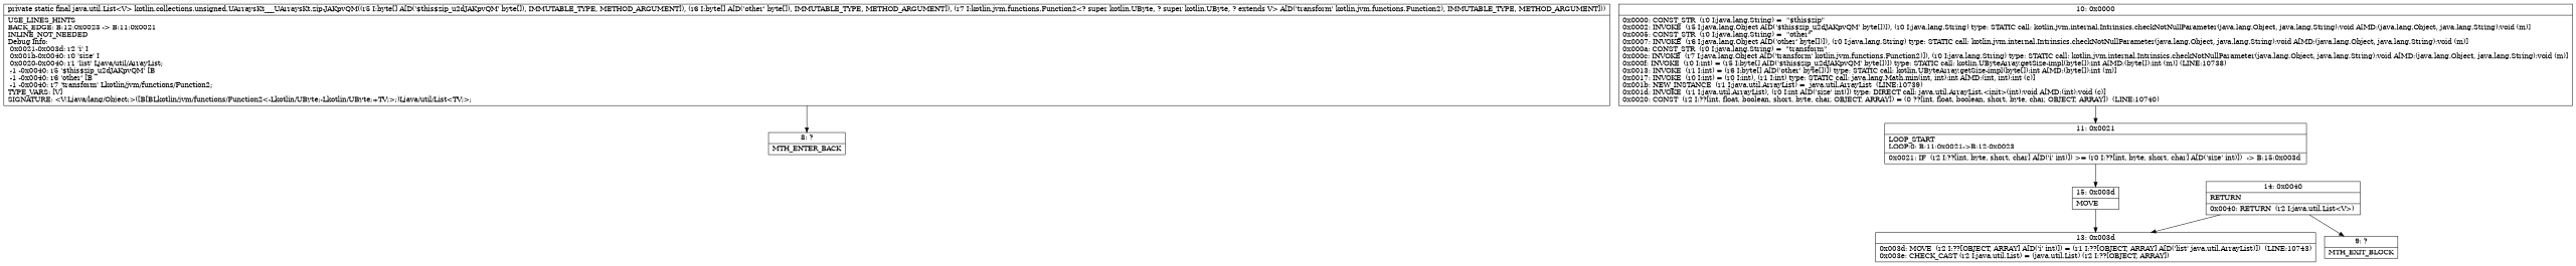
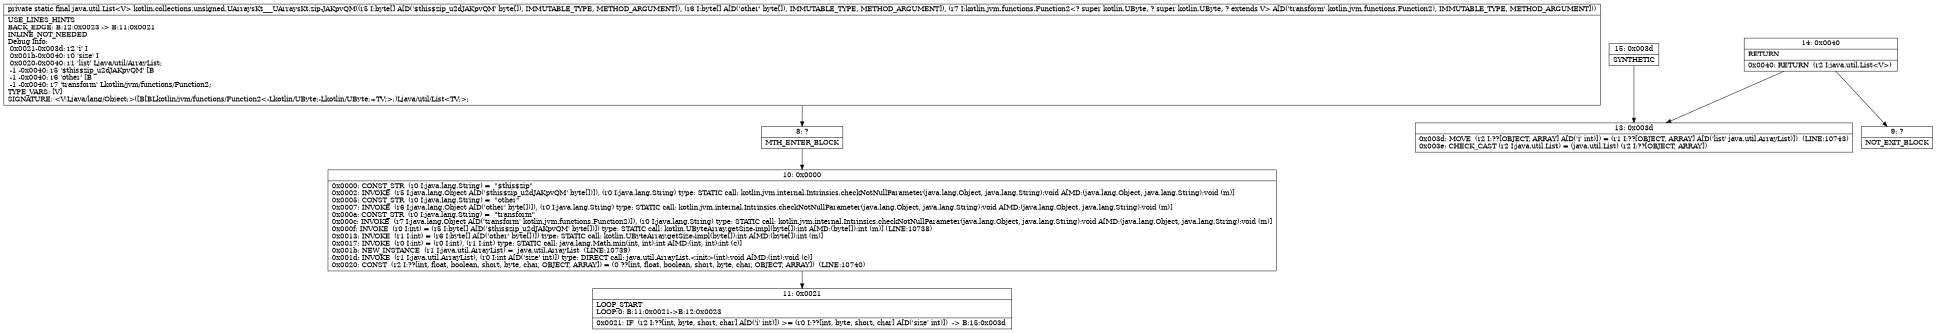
  digraph {
    node [shape=record]
-   n1 [label="{8\:\ ?|MTH_ENTER_BACK\l}"]
+   n1 [label="{8\:\ ?|MTH_ENTER_BLOCK\l}"]
    n2 [label="{10\:\ 0x0000|0x0000: CONST_STR  (r0 I:java.lang.String) =  \"$this$zip\" \l0x0002: INVOKE  (r5 I:java.lang.Object A[D('$this$zip_u2dJAKpvQM' byte[])]), (r0 I:java.lang.String) type: STATIC call: kotlin.jvm.internal.Intrinsics.checkNotNullParameter(java.lang.Object, java.lang.String):void A[MD:(java.lang.Object, java.lang.String):void (m)]\l0x0005: CONST_STR  (r0 I:java.lang.String) =  \"other\" \l0x0007: INVOKE  (r6 I:java.lang.Object A[D('other' byte[])]), (r0 I:java.lang.String) type: STATIC call: kotlin.jvm.internal.Intrinsics.checkNotNullParameter(java.lang.Object, java.lang.String):void A[MD:(java.lang.Object, java.lang.String):void (m)]\l0x000a: CONST_STR  (r0 I:java.lang.String) =  \"transform\" \l0x000c: INVOKE  (r7 I:java.lang.Object A[D('transform' kotlin.jvm.functions.Function2)]), (r0 I:java.lang.String) type: STATIC call: kotlin.jvm.internal.Intrinsics.checkNotNullParameter(java.lang.Object, java.lang.String):void A[MD:(java.lang.Object, java.lang.String):void (m)]\l0x000f: INVOKE  (r0 I:int) = (r5 I:byte[] A[D('$this$zip_u2dJAKpvQM' byte[])]) type: STATIC call: kotlin.UByteArray.getSize\-impl(byte[]):int A[MD:(byte[]):int (m)] (LINE:10738)\l0x0013: INVOKE  (r1 I:int) = (r6 I:byte[] A[D('other' byte[])]) type: STATIC call: kotlin.UByteArray.getSize\-impl(byte[]):int A[MD:(byte[]):int (m)]\l0x0017: INVOKE  (r0 I:int) = (r0 I:int), (r1 I:int) type: STATIC call: java.lang.Math.min(int, int):int A[MD:(int, int):int (c)]\l0x001b: NEW_INSTANCE  (r1 I:java.util.ArrayList) =  java.util.ArrayList  (LINE:10739)\l0x001d: INVOKE  (r1 I:java.util.ArrayList), (r0 I:int A[D('size' int)]) type: DIRECT call: java.util.ArrayList.\<init\>(int):void A[MD:(int):void (c)]\l0x0020: CONST  (r2 I:??[int, float, boolean, short, byte, char, OBJECT, ARRAY]) = (0 ??[int, float, boolean, short, byte, char, OBJECT, ARRAY])  (LINE:10740)\l}"]
    n3 [label="{11\:\ 0x0021|LOOP_START\lLOOP:0: B:11:0x0021\-\>B:12:0x0023\l|0x0021: IF  (r2 I:??[int, byte, short, char] A[D('i' int)]) \>= (r0 I:??[int, byte, short, char] A[D('size' int)])  \-\> B:15:0x003d \l}"]
-   n4 [label="{15\:\ 0x003d|MOVE\l}"]
+   n4 [label="{15\:\ 0x003d|SYNTHETIC\l}"]
    n5 [label="{13\:\ 0x003d|0x003d: MOVE  (r2 I:??[OBJECT, ARRAY] A[D('i' int)]) = (r1 I:??[OBJECT, ARRAY] A[D('list' java.util.ArrayList)])  (LINE:10743)\l0x003e: CHECK_CAST (r2 I:java.util.List) = (java.util.List) (r2 I:??[OBJECT, ARRAY]) \l}"]
    n6 [label="{14\:\ 0x0040|RETURN\l|0x0040: RETURN  (r2 I:java.util.List\<V\>) \l}"]
-   n7 [label="{9\:\ ?|MTH_EXIT_BLOCK\l}"]
+   n7 [label="{9\:\ ?|NOT_EXIT_BLOCK\l}"]
    n8 [label="{private static final java.util.List\<V\> kotlin.collections.unsigned.UArraysKt___UArraysKt.zip\-JAKpvQM((r5 I:byte[] A[D('$this$zip_u2dJAKpvQM' byte[]), IMMUTABLE_TYPE, METHOD_ARGUMENT]), (r6 I:byte[] A[D('other' byte[]), IMMUTABLE_TYPE, METHOD_ARGUMENT]), (r7 I:kotlin.jvm.functions.Function2\<? super kotlin.UByte, ? super kotlin.UByte, ? extends V\> A[D('transform' kotlin.jvm.functions.Function2), IMMUTABLE_TYPE, METHOD_ARGUMENT]))  | USE_LINES_HINTS\lBACK_EDGE: B:12:0x0023 \-\> B:11:0x0021\lINLINE_NOT_NEEDED\lDebug Info:\l  0x0021\-0x003d: r2 'i' I\l  0x001b\-0x0040: r0 'size' I\l  0x0020\-0x0040: r1 'list' Ljava\/util\/ArrayList;\l  \-1 \-0x0040: r5 '$this$zip_u2dJAKpvQM' [B\l  \-1 \-0x0040: r6 'other' [B\l  \-1 \-0x0040: r7 'transform' Lkotlin\/jvm\/functions\/Function2;\lTYPE_VARS: [V]\lSIGNATURE: \<V:Ljava\/lang\/Object;\>([B[BLkotlin\/jvm\/functions\/Function2\<\-Lkotlin\/UByte;\-Lkotlin\/UByte;+TV;\>;)Ljava\/util\/List\<TV;\>;\l}"]
+   n1 -> n2
    n2 -> n3
-   n3 -> n4
    n4 -> n5
    n6 -> n5
    n6 -> n7
    n8 -> n1
  }
